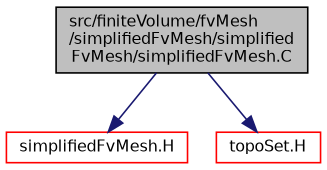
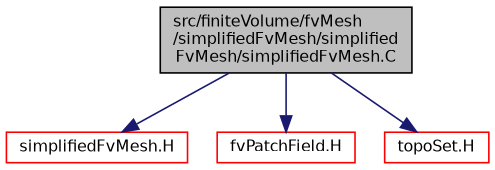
  digraph {
    node [color=red fontname=Helvetica fontsize=10 shape=record]
    edge [color=midnightblue fontname=Helvetica fontsize=10 labelfontname=Helvetica labelfontsize=10 style=solid]
    n1 [color=black fillcolor=grey75 fontcolor=black height=0.2 label="src/finiteVolume/fvMesh\l/simplifiedFvMesh/simplified\lFvMesh/simplifiedFvMesh.C" style=filled width=0.4]
    n2 [height=0.2 label="simplifiedFvMesh.H" width=0.4]
+   n3 [height=0.2 label="fvPatchField.H" width=0.4]
    n4 [height=0.2 label="topoSet.H" width=0.4]
    n1 -> n2
+   n1 -> n3
    n1 -> n4
  }
